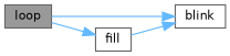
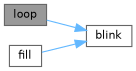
  digraph {
    rankdir=LR
    node [color=grey40 fillcolor=white fontname=Helvetica fontsize=10 shape=box style=filled]
    edge [color=steelblue1 fontname=Helvetica fontsize=10 labelfontname=Helvetica labelfontsize=10 style=solid]
    n1 [color=gray40 fillcolor=grey60 fontcolor=black height=0.2 label=loop width=0.4]
    n2 [height=0.2 label=blink width=0.4]
    n3 [height=0.2 label=fill width=0.4]
    n1 -> n2
-   n1 -> n3
    n3 -> n2
  }
